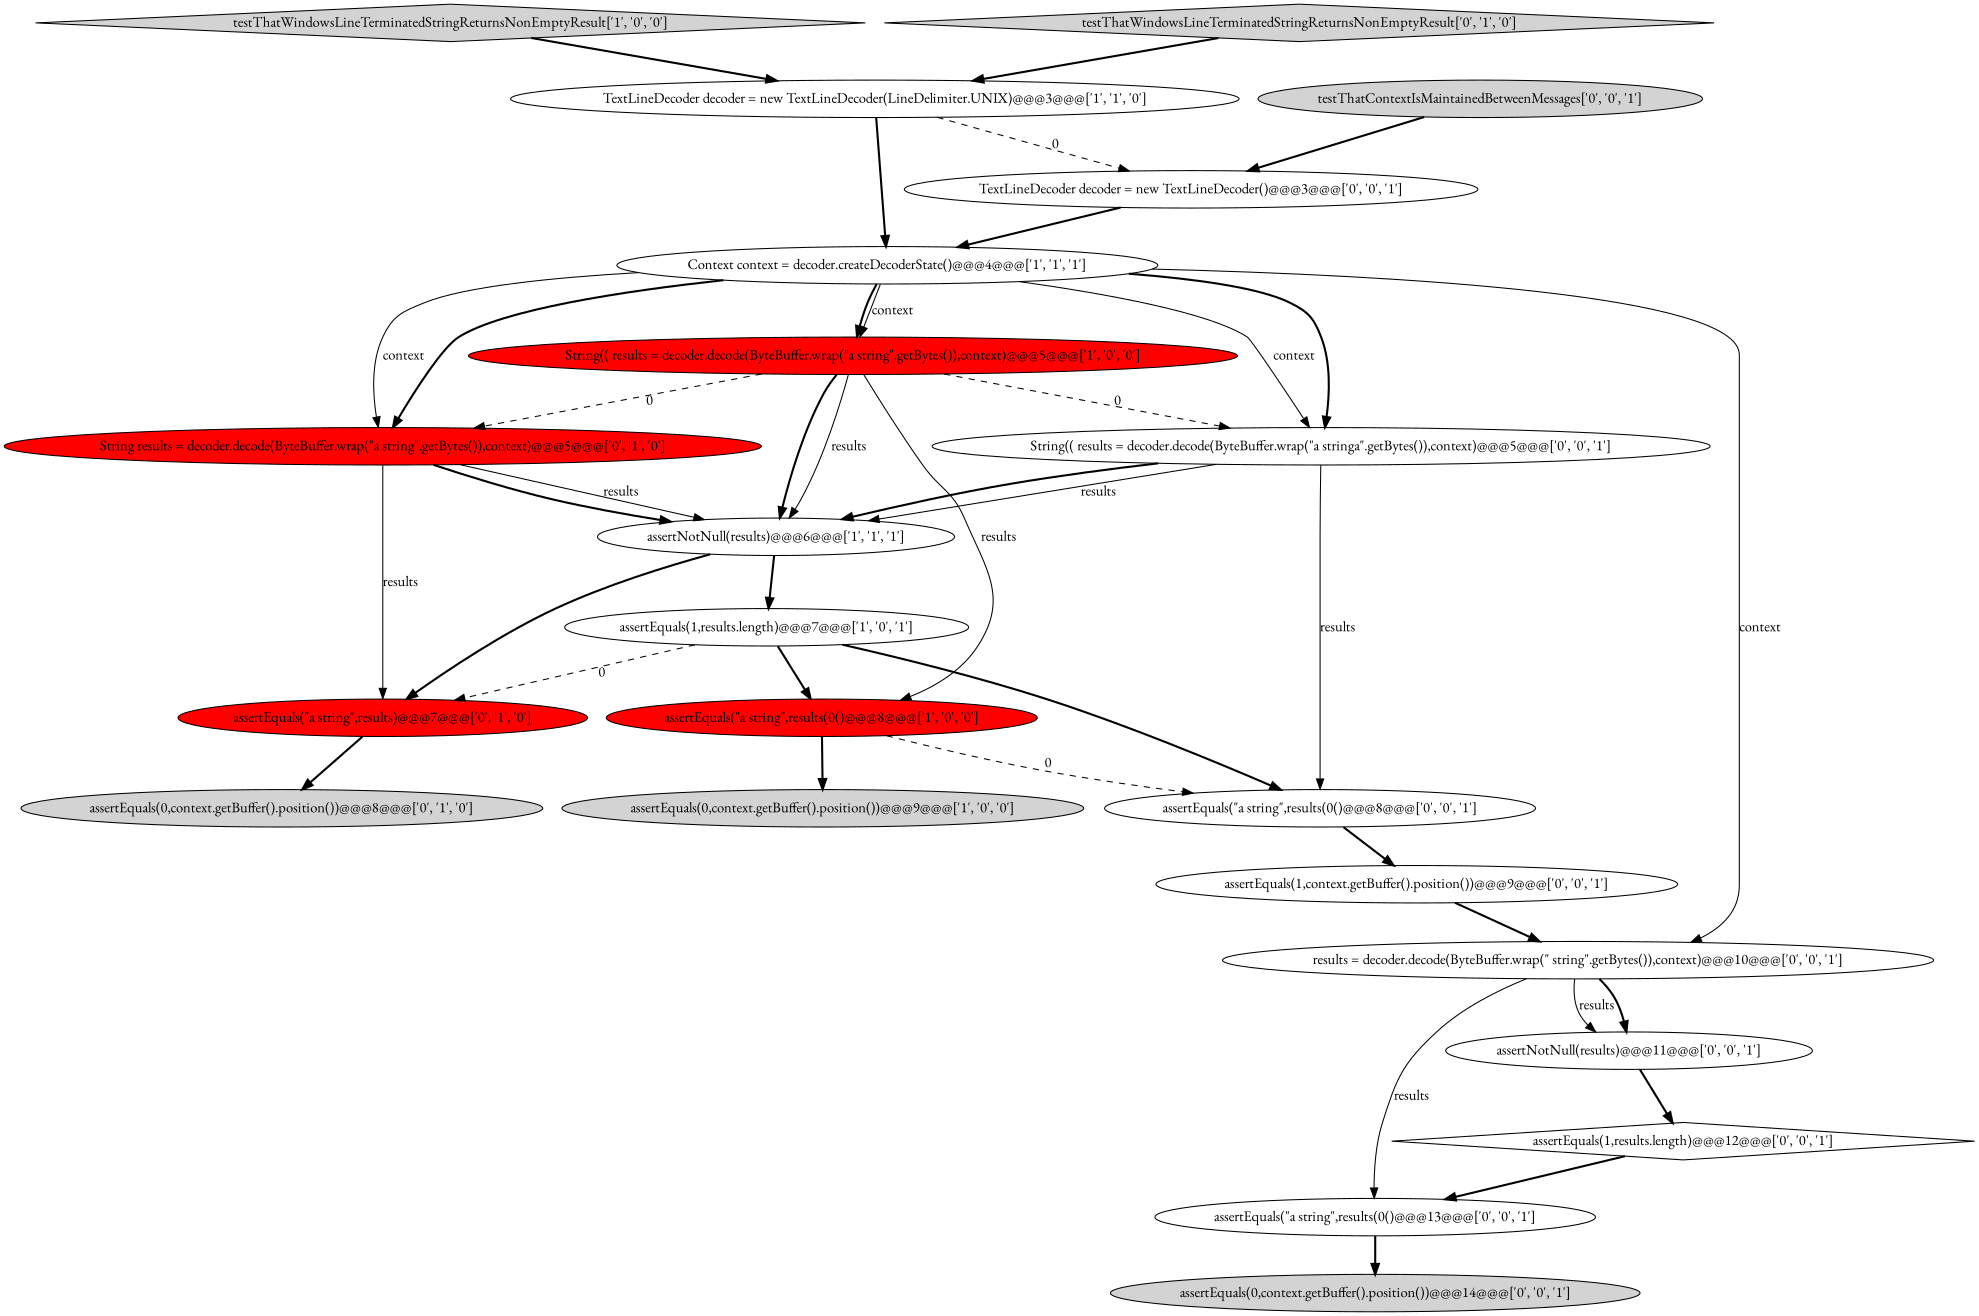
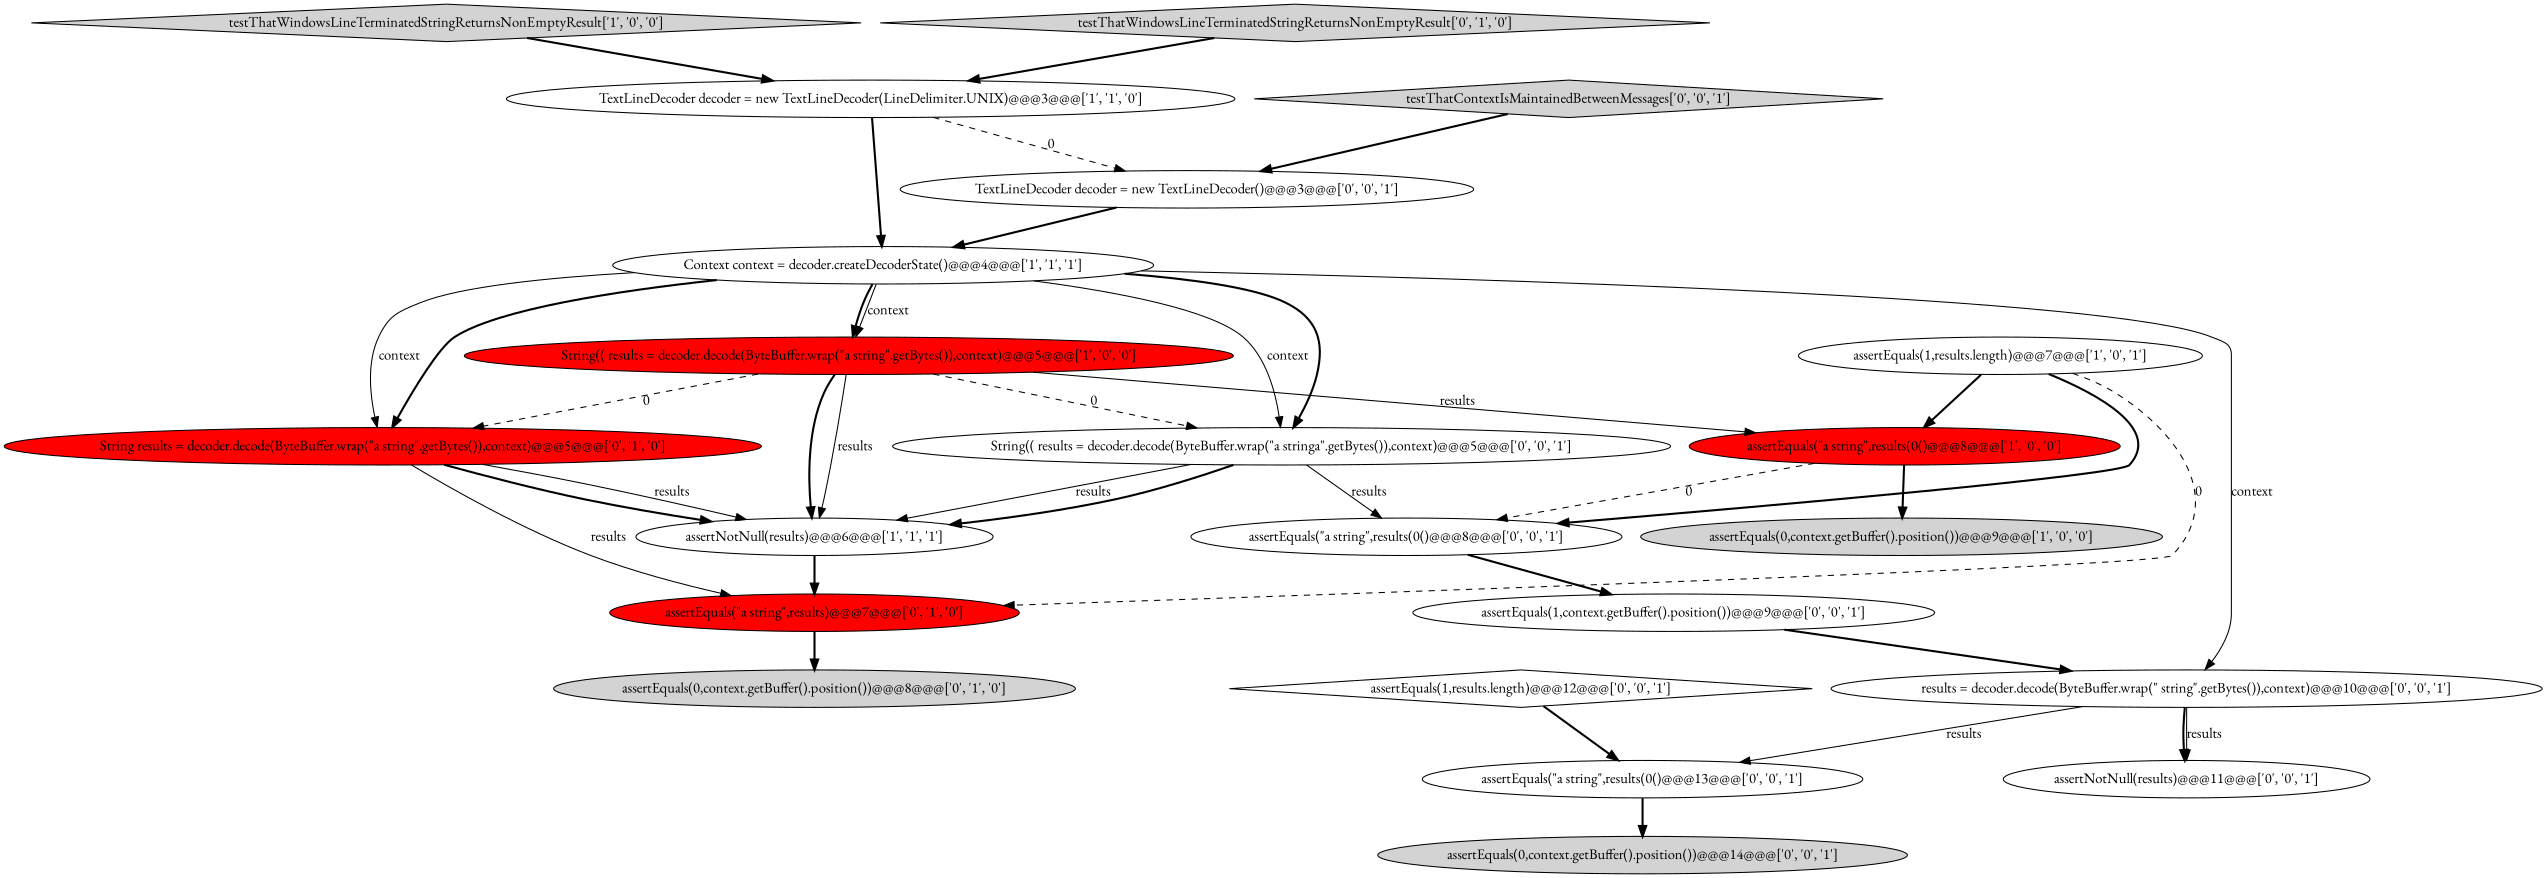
  digraph {
    fontname="EB Garamond"
    node [fillcolor=white fontname="EB Garamond" shape=ellipse style=filled]
    edge [fontname="EB Garamond" style=bold]
    n1 [label="results = decoder.decode(ByteBuffer.wrap(\" string\".getBytes()),context)@@@10@@@['0', '0', '1']"]
    n2 [label="assertNotNull(results)@@@11@@@['0', '0', '1']"]
    n3 [label="assertEquals(\"a string\",results(0()@@@13@@@['0', '0', '1']"]
    n4 [label="assertEquals(1,results.length)@@@12@@@['0', '0', '1']" shape=diamond]
    n5 [fillcolor=lightgray label="assertEquals(0,context.getBuffer().position())@@@14@@@['0', '0', '1']"]
    n6 [label="assertEquals(\"a string\",results(0()@@@8@@@['0', '0', '1']"]
    n7 [label="assertEquals(1,context.getBuffer().position())@@@9@@@['0', '0', '1']"]
    n8 [fillcolor=lightgray label="testThatWindowsLineTerminatedStringReturnsNonEmptyResult['1', '0', '0']" shape=diamond]
    n9 [label="TextLineDecoder decoder = new TextLineDecoder(LineDelimiter.UNIX)@@@3@@@['1', '1', '0']"]
    n10 [label="TextLineDecoder decoder = new TextLineDecoder()@@@3@@@['0', '0', '1']"]
    n11 [label="Context context = decoder.createDecoderState()@@@4@@@['1', '1', '1']"]
    n12 [fillcolor=lightgray label="assertEquals(0,context.getBuffer().position())@@@8@@@['0', '1', '0']"]
    n13 [fillcolor=lightgray label="assertEquals(0,context.getBuffer().position())@@@9@@@['1', '0', '0']"]
    n14 [label="String(( results = decoder.decode(ByteBuffer.wrap(\"a stringa\".getBytes()),context)@@@5@@@['0', '0', '1']"]
    n15 [fillcolor=red label="String(( results = decoder.decode(ByteBuffer.wrap(\"a string\".getBytes()),context)@@@5@@@['1', '0', '0']"]
    n16 [fillcolor=red label="String results = decoder.decode(ByteBuffer.wrap(\"a string\".getBytes()),context)@@@5@@@['0', '1', '0']"]
-   n17 [fillcolor=lightgray label="testThatContextIsMaintainedBetweenMessages['0', '0', '1']"]
+   n17 [fillcolor=lightgray label="testThatContextIsMaintainedBetweenMessages['0', '0', '1']" shape=diamond]
    n18 [fillcolor=red label="assertEquals(\"a string\",results(0()@@@8@@@['1', '0', '0']"]
    n19 [fillcolor=red label="assertEquals(\"a string\",results)@@@7@@@['0', '1', '0']"]
    n20 [label="assertNotNull(results)@@@6@@@['1', '1', '1']"]
    n21 [label="assertEquals(1,results.length)@@@7@@@['1', '0', '1']"]
    n22 [fillcolor=lightgray label="testThatWindowsLineTerminatedStringReturnsNonEmptyResult['0', '1', '0']" shape=diamond]
    n1 -> n2 [label=results style=solid]
    n1 -> n2
    n1 -> n3 [label=results style=solid]
-   n2 -> n4
    n3 -> n5
    n4 -> n3
    n6 -> n7
    n7 -> n1
    n8 -> n9
    n9 -> n10 [label=0 style=dashed]
    n9 -> n11
    n10 -> n11
    n11 -> n1 [label=context style=solid]
    n11 -> n14
    n11 -> n14 [label=context style=solid]
    n11 -> n15
    n11 -> n15 [label=context style=solid]
    n11 -> n16 [label=context style=solid]
    n11 -> n16
    n14 -> n6 [label=results style=solid]
    n14 -> n20 [label=results style=solid]
    n14 -> n20
    n15 -> n14 [label=0 style=dashed]
    n15 -> n16 [label=0 style=dashed]
    n15 -> n18 [label=results style=solid]
    n15 -> n20
    n15 -> n20 [label=results style=solid]
    n16 -> n19 [label=results style=solid]
    n16 -> n20 [label=results style=solid]
    n16 -> n20
    n17 -> n10
    n18 -> n6 [label=0 style=dashed]
    n18 -> n13
    n19 -> n12
    n20 -> n19
-   n20 -> n21
    n21 -> n6
    n21 -> n18
    n21 -> n19 [label=0 style=dashed]
    n22 -> n9
  }
